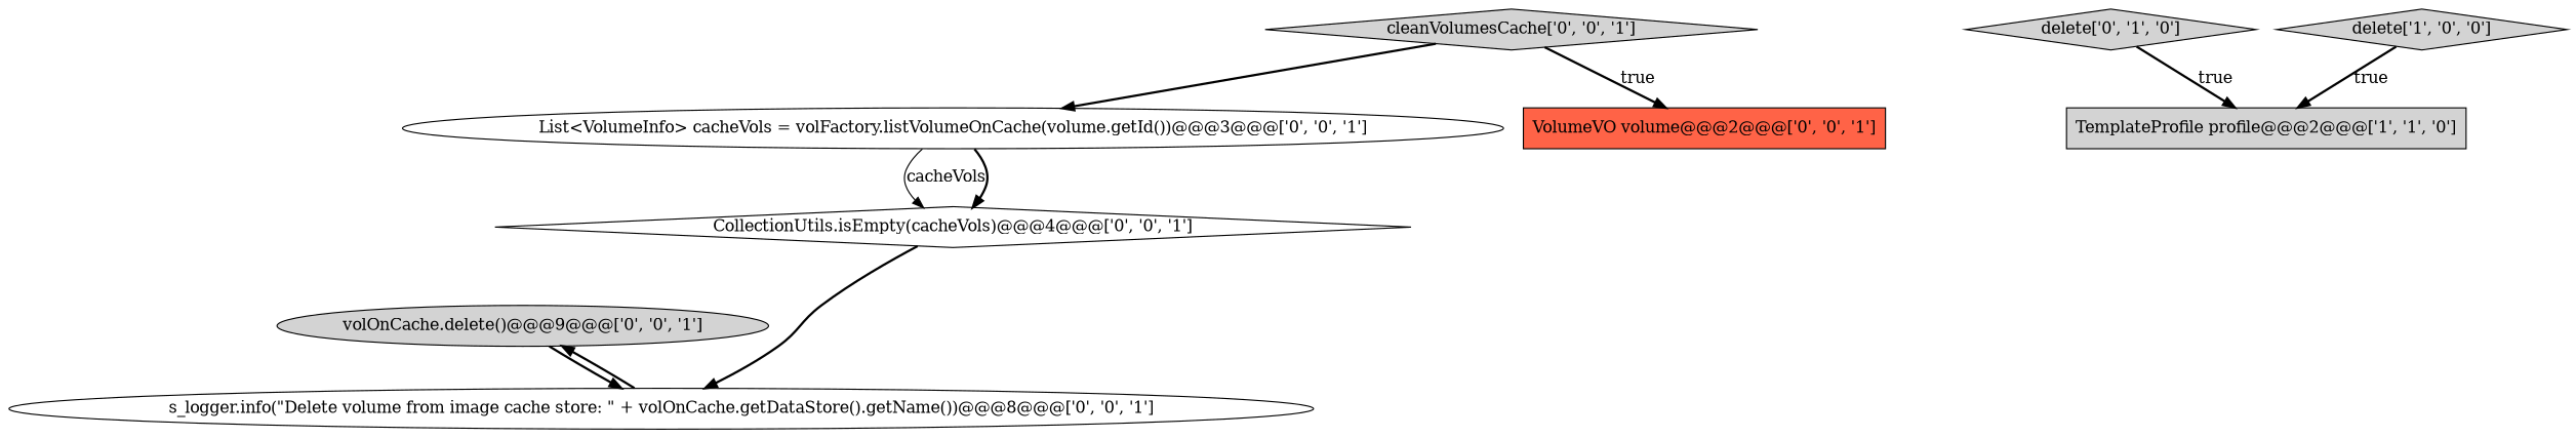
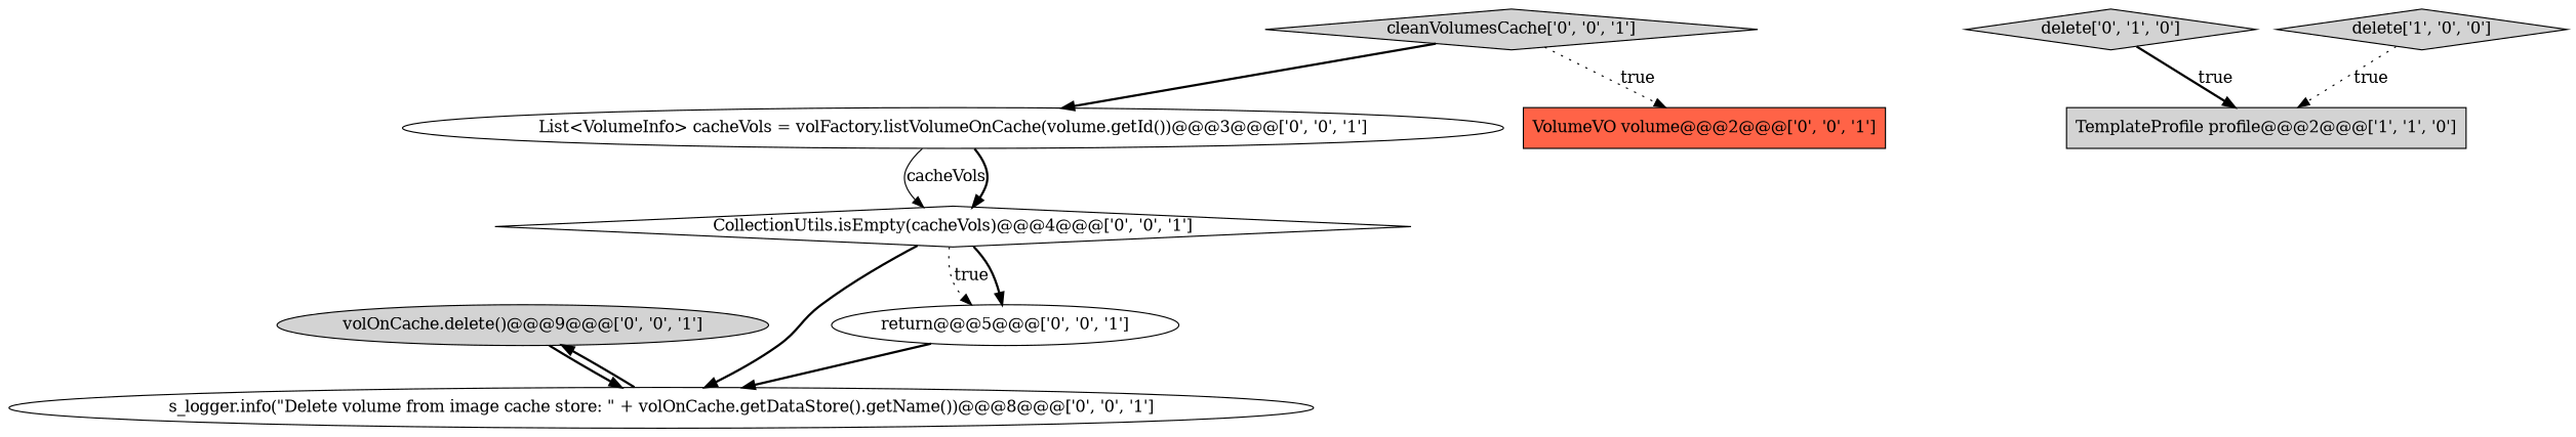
  digraph {
    node [fillcolor=lightgray shape=ellipse style=filled]
    edge [style=bold]
    n1 [label="volOnCache.delete()@@@9@@@['0', '0', '1']"]
    n2 [fillcolor=white label="s_logger.info(\"Delete volume from image cache store: \" + volOnCache.getDataStore().getName())@@@8@@@['0', '0', '1']"]
+   n3 [fillcolor=white label="return@@@5@@@['0', '0', '1']"]
    n4 [label="cleanVolumesCache['0', '0', '1']" shape=diamond]
    n5 [fillcolor=white label="List<VolumeInfo> cacheVols = volFactory.listVolumeOnCache(volume.getId())@@@3@@@['0', '0', '1']"]
    n6 [fillcolor=tomato label="VolumeVO volume@@@2@@@['0', '0', '1']" shape=box]
    n7 [fillcolor=white label="CollectionUtils.isEmpty(cacheVols)@@@4@@@['0', '0', '1']" shape=diamond]
    n8 [label="delete['0', '1', '0']" shape=diamond]
    n9 [label="TemplateProfile profile@@@2@@@['1', '1', '0']" shape=box]
    n10 [label="delete['1', '0', '0']" shape=diamond]
    n1 -> n2
    n2 -> n1
+   n3 -> n2
    n4 -> n5
-   n4 -> n6 [label=true]
+   n4 -> n6 [label=true style=dotted]
    n5 -> n7 [label=cacheVols style=solid]
    n5 -> n7
    n7 -> n2
+   n7 -> n3 [label=true style=dotted]
+   n7 -> n3
    n8 -> n9 [label=true]
-   n10 -> n9 [label=true]
+   n10 -> n9 [label=true style=dotted]
  }
